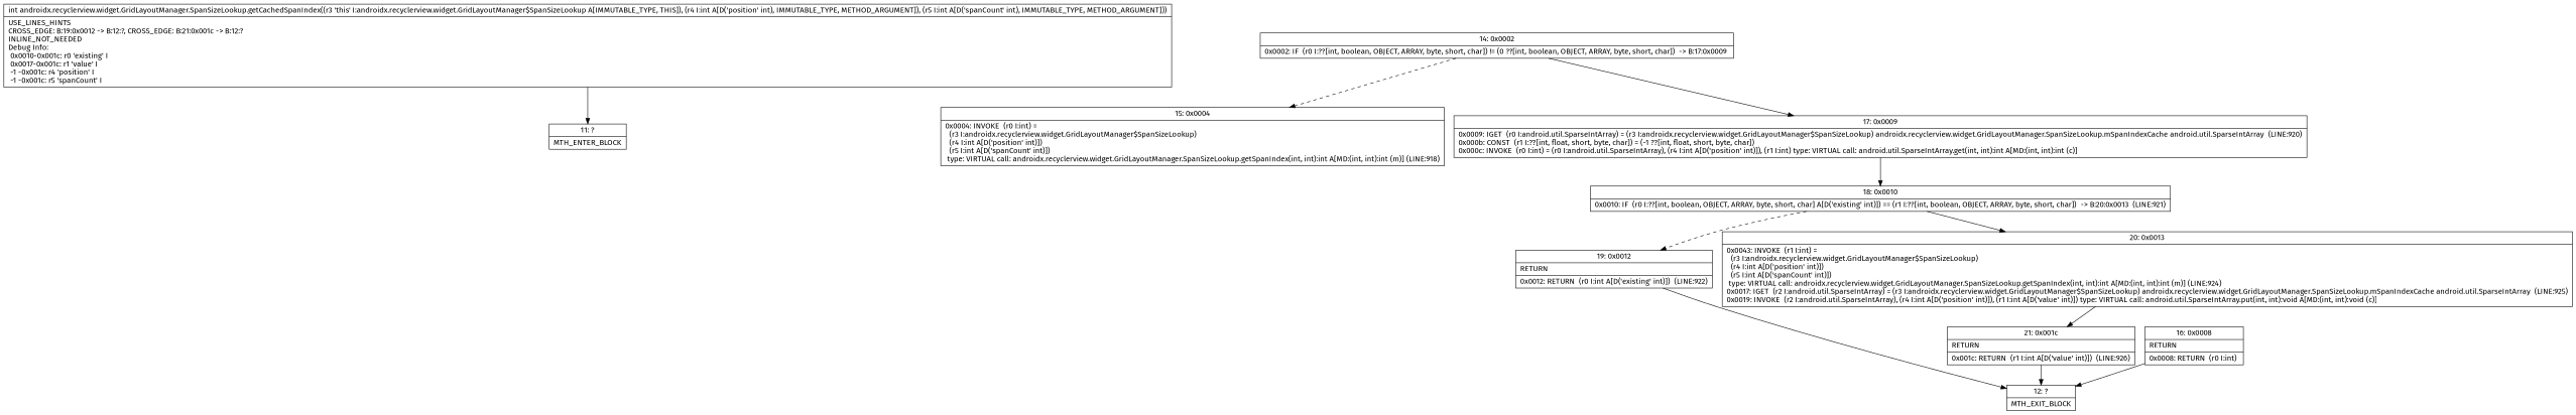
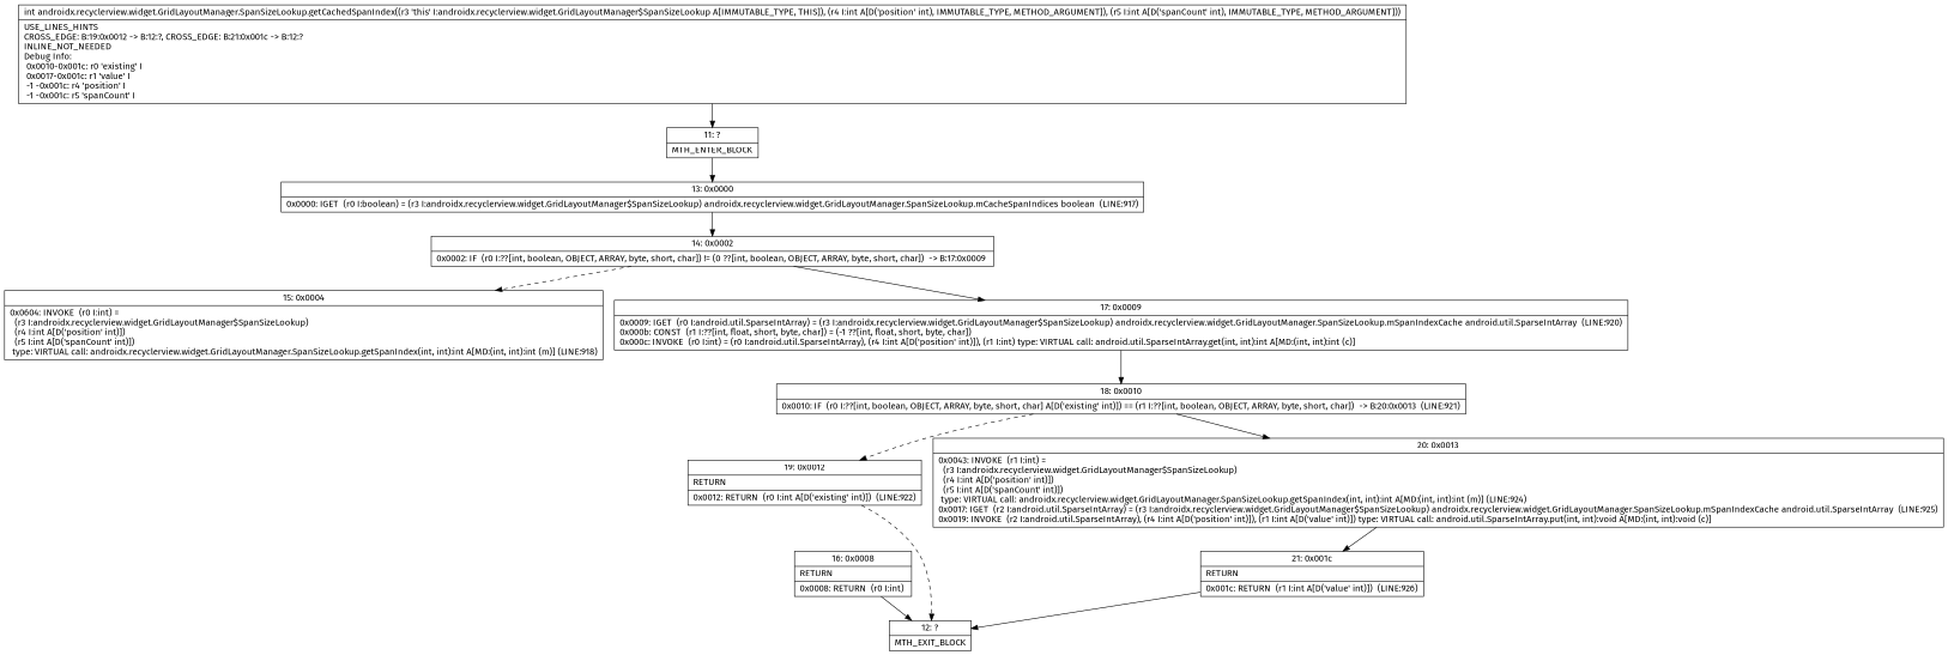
  digraph {
    fontname="Fira Sans"
    node [fontname="Fira Sans" shape=record]
    edge [fontname="Fira Sans"]
    n1 [label="{11\:\ ?|MTH_ENTER_BLOCK\l}"]
+   n2 [label="{13\:\ 0x0000|0x0000: IGET  (r0 I:boolean) = (r3 I:androidx.recyclerview.widget.GridLayoutManager$SpanSizeLookup) androidx.recyclerview.widget.GridLayoutManager.SpanSizeLookup.mCacheSpanIndices boolean  (LINE:917)\l}"]
    n3 [label="{14\:\ 0x0002|0x0002: IF  (r0 I:??[int, boolean, OBJECT, ARRAY, byte, short, char]) != (0 ??[int, boolean, OBJECT, ARRAY, byte, short, char])  \-\> B:17:0x0009 \l}"]
-   n4 [label="{15\:\ 0x0004|0x0004: INVOKE  (r0 I:int) = \l  (r3 I:androidx.recyclerview.widget.GridLayoutManager$SpanSizeLookup)\l  (r4 I:int A[D('position' int)])\l  (r5 I:int A[D('spanCount' int)])\l type: VIRTUAL call: androidx.recyclerview.widget.GridLayoutManager.SpanSizeLookup.getSpanIndex(int, int):int A[MD:(int, int):int (m)] (LINE:918)\l}"]
+   n4 [label="{15\:\ 0x0004|0x0604: INVOKE  (r0 I:int) = \l  (r3 I:androidx.recyclerview.widget.GridLayoutManager$SpanSizeLookup)\l  (r4 I:int A[D('position' int)])\l  (r5 I:int A[D('spanCount' int)])\l type: VIRTUAL call: androidx.recyclerview.widget.GridLayoutManager.SpanSizeLookup.getSpanIndex(int, int):int A[MD:(int, int):int (m)] (LINE:918)\l}"]
    n5 [label="{17\:\ 0x0009|0x0009: IGET  (r0 I:android.util.SparseIntArray) = (r3 I:androidx.recyclerview.widget.GridLayoutManager$SpanSizeLookup) androidx.recyclerview.widget.GridLayoutManager.SpanSizeLookup.mSpanIndexCache android.util.SparseIntArray  (LINE:920)\l0x000b: CONST  (r1 I:??[int, float, short, byte, char]) = (\-1 ??[int, float, short, byte, char]) \l0x000c: INVOKE  (r0 I:int) = (r0 I:android.util.SparseIntArray), (r4 I:int A[D('position' int)]), (r1 I:int) type: VIRTUAL call: android.util.SparseIntArray.get(int, int):int A[MD:(int, int):int (c)]\l}"]
    n6 [label="{18\:\ 0x0010|0x0010: IF  (r0 I:??[int, boolean, OBJECT, ARRAY, byte, short, char] A[D('existing' int)]) == (r1 I:??[int, boolean, OBJECT, ARRAY, byte, short, char])  \-\> B:20:0x0013  (LINE:921)\l}"]
    n7 [label="{16\:\ 0x0008|RETURN\l|0x0008: RETURN  (r0 I:int) \l}"]
    n8 [label="{12\:\ ?|MTH_EXIT_BLOCK\l}"]
    n9 [label="{19\:\ 0x0012|RETURN\l|0x0012: RETURN  (r0 I:int A[D('existing' int)])  (LINE:922)\l}"]
    n10 [label="{20\:\ 0x0013|0x0043: INVOKE  (r1 I:int) = \l  (r3 I:androidx.recyclerview.widget.GridLayoutManager$SpanSizeLookup)\l  (r4 I:int A[D('position' int)])\l  (r5 I:int A[D('spanCount' int)])\l type: VIRTUAL call: androidx.recyclerview.widget.GridLayoutManager.SpanSizeLookup.getSpanIndex(int, int):int A[MD:(int, int):int (m)] (LINE:924)\l0x0017: IGET  (r2 I:android.util.SparseIntArray) = (r3 I:androidx.recyclerview.widget.GridLayoutManager$SpanSizeLookup) androidx.recyclerview.widget.GridLayoutManager.SpanSizeLookup.mSpanIndexCache android.util.SparseIntArray  (LINE:925)\l0x0019: INVOKE  (r2 I:android.util.SparseIntArray), (r4 I:int A[D('position' int)]), (r1 I:int A[D('value' int)]) type: VIRTUAL call: android.util.SparseIntArray.put(int, int):void A[MD:(int, int):void (c)]\l}"]
    n11 [label="{21\:\ 0x001c|RETURN\l|0x001c: RETURN  (r1 I:int A[D('value' int)])  (LINE:926)\l}"]
    n12 [label="{int androidx.recyclerview.widget.GridLayoutManager.SpanSizeLookup.getCachedSpanIndex((r3 'this' I:androidx.recyclerview.widget.GridLayoutManager$SpanSizeLookup A[IMMUTABLE_TYPE, THIS]), (r4 I:int A[D('position' int), IMMUTABLE_TYPE, METHOD_ARGUMENT]), (r5 I:int A[D('spanCount' int), IMMUTABLE_TYPE, METHOD_ARGUMENT]))  | USE_LINES_HINTS\lCROSS_EDGE: B:19:0x0012 \-\> B:12:?, CROSS_EDGE: B:21:0x001c \-\> B:12:?\lINLINE_NOT_NEEDED\lDebug Info:\l  0x0010\-0x001c: r0 'existing' I\l  0x0017\-0x001c: r1 'value' I\l  \-1 \-0x001c: r4 'position' I\l  \-1 \-0x001c: r5 'spanCount' I\l}"]
+   n1 -> n2
+   n2 -> n3
    n3 -> n4 [style=dashed]
    n3 -> n5
    n5 -> n6
    n6 -> n9 [style=dashed]
    n6 -> n10
    n7 -> n8
-   n9 -> n8
+   n9 -> n8 [style=dashed]
    n10 -> n11
    n11 -> n8
    n12 -> n1
  }
